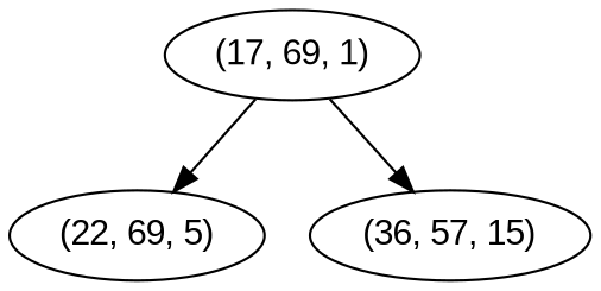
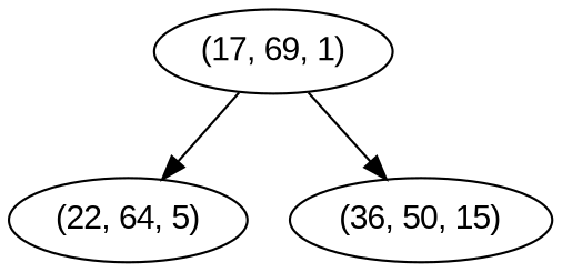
  digraph {
    fontname="Liberation Sans"
    node [fontname="Liberation Sans"]
    edge [fontname="Liberation Sans"]
    "(17, 69, 1)"
-   "(22, 64, 5)" [label="(22, 69, 5)"]
-   "(36, 50, 15)" [label="(36, 57, 15)"]
+   "(22, 64, 5)"
+   "(36, 50, 15)"
    "(17, 69, 1)" -> "(22, 64, 5)"
    "(17, 69, 1)" -> "(36, 50, 15)"
  }
